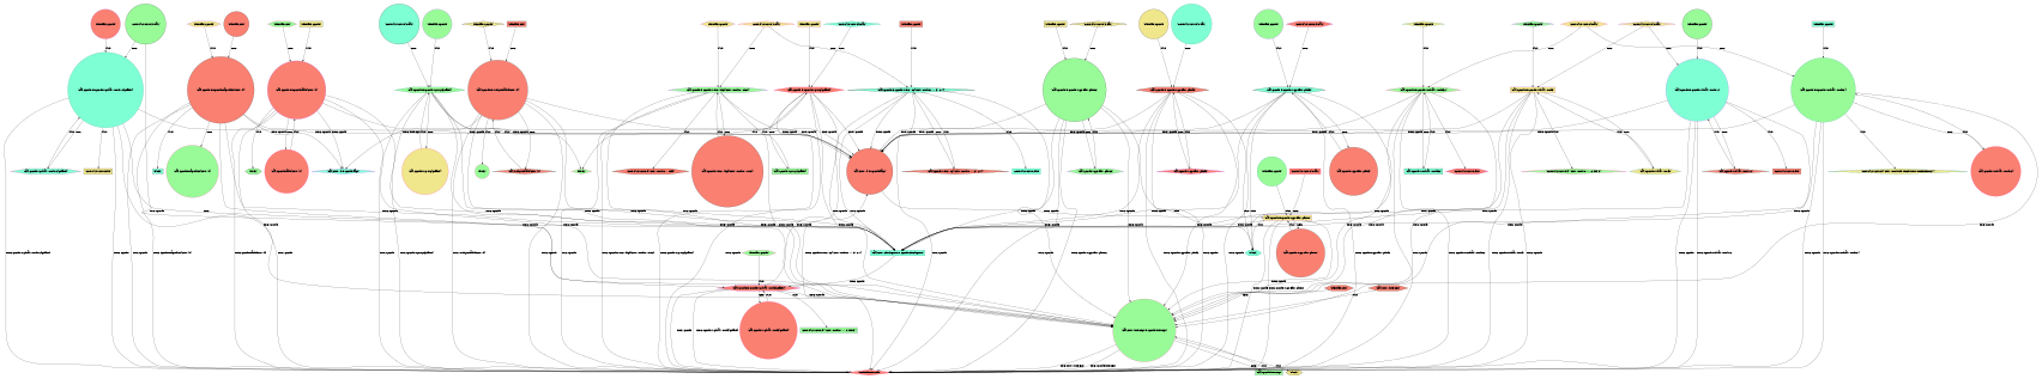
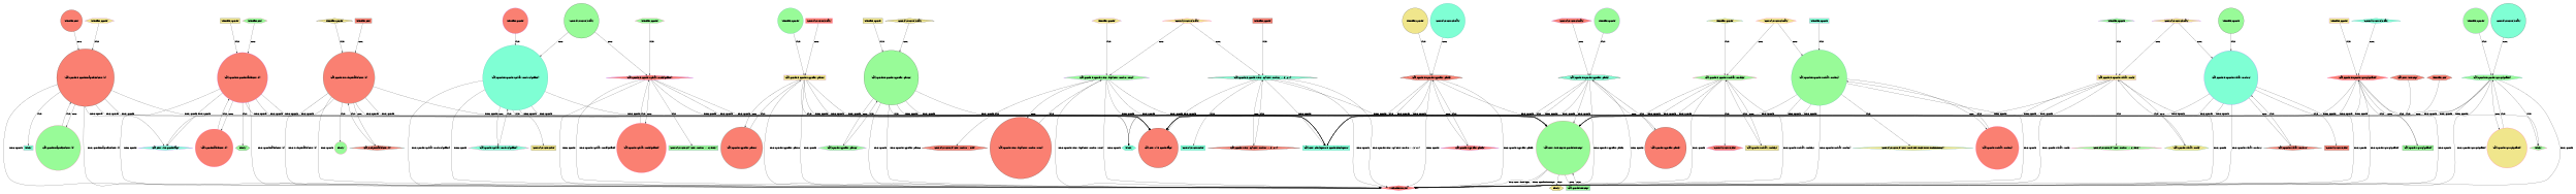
  digraph {
    node [color=black fillcolor=salmon shape=circle style=filled]
    n1 [color=deeppink fillcolor=palegreen label="(Call,ctxt->intercept = opcode.intercept)"]
    n2 [color=purple fillcolor=palegreen label="(Call,opcode.intercept)" shape=box]
    n3 [color=deeppink label="(MethodReturn,int)" shape=diamond]
    n4 [fillcolor=khaki label="(Block,)" shape=hexagon]
    n5 [fillcolor=aquamarine label="(Call,opcode = opcode.u.esc->op[(ctxt->modrm >> 3) & 7])" shape=diamond]
    n6 [label="(Call,ctxt->d |= opcode.flags)"]
    n7 [color=teal fillcolor=aquamarine label="(Call,ctxt->check_perm = opcode.check_perm)" shape=box]
    n8 [color=teal fillcolor=aquamarine label="(ControlStructure,else)" shape=box]
    n9 [label="(Call,opcode.u.esc->op[(ctxt->modrm >> 3) & 7])" shape=diamond]
    n10 [color=teal fillcolor=palegreen label="(Call,opcode = opcode.u.group[goffset])" shape=hexagon]
    n11 [color=deeppink fillcolor=khaki label="(Call,opcode.u.group[goffset])"]
    n12 [color=deeppink fillcolor=palegreen label="(Block,)" shape=diamond]
    n13 [color=purple fillcolor=palegreen label="(Call,opcode = opcode.u.esc->high[ctxt->modrm - 0xc0])" shape=hexagon]
    n14 [label="(Call,opcode.u.esc->high[ctxt->modrm - 0xc0])"]
    n15 [label="(ControlStructure,if (ctxt->modrm > 0xbf))" shape=hexagon]
    n16 [color=teal label="(Call,opcode = twobyte_table[ctxt->b])"]
    n17 [color=deeppink fillcolor=palegreen label="(Block,)"]
    n18 [color=purple fillcolor=aquamarine label="(Call,ctxt->d = opcode.flags)" shape=diamond]
    n19 [color=teal label="(Call,twobyte_table[ctxt->b])" shape=diamond]
    n20 [color=teal fillcolor=aquamarine label="(Call,opcode = opcode.u.gdual->mod012[goffset])"]
    n21 [color=deeppink fillcolor=aquamarine label="(Call,opcode.u.gdual->mod012[goffset])" shape=hexagon]
    n22 [fillcolor=khaki label="(ControlStructure,else)" shape=box]
    n23 [label="(Call,opcode = opcode_map_0f_38[ctxt->b])"]
    n24 [color=deeppink fillcolor=aquamarine label="(Block,)" shape=box]
    n25 [color=deeppink fillcolor=palegreen label="(Call,opcode_map_0f_38[ctxt->b])"]
    n26 [fillcolor=aquamarine label="(Call,opcode = opcode.u.gprefix->pfx_f2)" shape=hexagon]
    n27 [color=teal fillcolor=aquamarine label="(Block,)" shape=hexagon]
    n28 [label="(Call,opcode.u.gprefix->pfx_f2)"]
    n29 [color=purple fillcolor=khaki label="(Call,opcode = opcode.u.gprefix->pfx_no)" shape=box]
    n30 [color=teal label="(Call,opcode.u.gprefix->pfx_no)"]
    n31 [fillcolor=palegreen label="(Call,opcode = opcode.u.gprefix->pfx_66)"]
    n32 [color=purple fillcolor=palegreen label="(Call,opcode.u.gprefix->pfx_66)" shape=hexagon]
    n33 [label="(Call,opcode = opcode.u.gprefix->pfx_f3)" shape=hexagon]
    n34 [color=purple label="(Call,opcode.u.gprefix->pfx_f3)" shape=diamond]
-   n35 [color=purple label="(Call,opcode = opcode.u.gdual->mod3[goffset])" shape=hexagon]
+   n35 [color=purple label="(Call,opcode = opcode.u.gdual->mod3[goffset])" shape=diamond]
    n36 [color=deeppink label="(Call,opcode.u.gdual->mod3[goffset])"]
    n37 [color=purple fillcolor=palegreen label="(ControlStructure,if ((ctxt->modrm >> 6) == 3))" shape=box]
    n38 [color=teal fillcolor=palegreen label="(Call,opcode = opcode.u.mdual->mode64)"]
    n39 [color=teal fillcolor=khaki label="(ControlStructure,if (ctxt->mode == X86EMUL_MODE_PROT64))" shape=diamond]
    n40 [color=deeppink label="(Call,opcode.u.mdual->mode64)"]
    n41 [color=deeppink fillcolor=palegreen label="(Call,opcode = opcode.u.mdual->mode32)" shape=hexagon]
    n42 [color=purple label="(ControlStructure,else)" shape=hexagon]
-   n43 [fillcolor=aquamarine label="(Call,opcode.u.mdual->mode32)" shape=box]
+   n43 [fillcolor=khaki label="(Call,opcode.u.mdual->mode32)" shape=box]
    n44 [color=purple fillcolor=khaki label="(Call,opcode = opcode.u.idual->mod3)" shape=box]
    n45 [color=deeppink fillcolor=palegreen label="(ControlStructure,if ((ctxt->modrm >> 6) == 3))" shape=diamond]
    n46 [color=teal fillcolor=khaki label="(Call,opcode.u.idual->mod3)" shape=hexagon]
    n47 [color=deeppink label="(Call,opcode = opcode.u.group[goffset])" shape=hexagon]
    n48 [fillcolor=palegreen label="(Call,opcode.u.group[goffset])" shape=box]
    n49 [color=purple label="(Call,opcode = opcode_table[ctxt->b])"]
    n50 [fillcolor=palegreen label="(Block,)" shape=hexagon]
    n51 [color=deeppink label="(Call,opcode_table[ctxt->b])"]
    n52 [color=purple fillcolor=aquamarine label="(Call,opcode = opcode.u.idual->mod012)"]
    n53 [color=teal label="(Call,opcode.u.idual->mod012)" shape=diamond]
    n54 [color=teal label="(ControlStructure,else)" shape=box]
    n55 [color=teal label="(Identifier,ctxt)" shape=box]
    n56 [fillcolor=khaki label="(Identifier,opcode)"]
    n57 [color=purple fillcolor=khaki label="(Identifier,opcode)" shape=hexagon]
    n58 [color=purple fillcolor=palegreen label="(Identifier,opcode)"]
    n59 [label="(Call,ctxt->intercept)" shape=hexagon]
    n60 [color=deeppink fillcolor=palegreen label="(Identifier,ctxt)" shape=hexagon]
    n61 [color=purple fillcolor=palegreen label="(Identifier,opcode)" shape=diamond]
    n62 [color=purple label="(ControlStructure,break;)" shape=hexagon]
    n63 [fillcolor=khaki label="(ControlStructure,break;)" shape=diamond]
    n64 [fillcolor=khaki label="(Identifier,opcode)" shape=diamond]
    n65 [color=deeppink label="(ControlStructure,break;)" shape=box]
    n66 [label="(Identifier,ctxt)" shape=hexagon]
    n67 [color=teal fillcolor=aquamarine label="(ControlStructure,break;)"]
    n68 [fillcolor=khaki label="(Identifier,opcode)" shape=box]
    n69 [color=purple fillcolor=khaki label="(Identifier,opcode)" shape=box]
    n70 [color=deeppink fillcolor=khaki label="(ControlStructure,break;)" shape=hexagon]
    n71 [color=deeppink fillcolor=palegreen label="(Identifier,opcode)" shape=hexagon]
    n72 [color=teal fillcolor=khaki label="(Identifier,opcode)" shape=diamond]
    n73 [fillcolor=palegreen label="(Identifier,opcode)"]
    n74 [color=teal fillcolor=aquamarine label="(ControlStructure,break;)" shape=diamond]
    n75 [color=purple fillcolor=khaki label="(ControlStructure,break;)" shape=diamond]
    n76 [color=purple label="(Identifier,opcode)"]
    n77 [label="(Identifier,ctxt)"]
    n78 [color=deeppink fillcolor=khaki label="(ControlStructure,break;)" shape=diamond]
    n79 [color=purple fillcolor=khaki label="(Identifier,opcode)" shape=hexagon]
    n80 [fillcolor=palegreen label="(ControlStructure,break;)"]
    n81 [fillcolor=aquamarine label="(ControlStructure,break;)"]
    n82 [label="(Identifier,opcode)" shape=box]
    n83 [color=teal fillcolor=palegreen label="(Identifier,opcode)"]
    n84 [color=purple fillcolor=palegreen label="(Identifier,opcode)"]
    n85 [color=deeppink fillcolor=aquamarine label="(Identifier,opcode)" shape=box]
    n86 [fillcolor=khaki label="(Identifier,opcode)" shape=box]
    n1 -> n2 [label="CFG: "]
    n1 -> n3 [label="DDG: ctxt->intercept"]
    n1 -> n3 [label="DDG: opcode.intercept"]
    n1 -> n4 [label="AST: "]
    n2 -> n1 [label="AST: "]
    n5 -> n1 [label="DDG: opcode"]
    n5 -> n3 [label="DDG: opcode"]
    n5 -> n3 [label="DDG: opcode.u.esc->op[(ctxt->modrm >> 3) & 7]"]
    n5 -> n6 [label="DDG: opcode"]
    n5 -> n7 [label="DDG: opcode"]
    n5 -> n8 [label="AST: "]
    n5 -> n9 [label="CFG: "]
    n9 -> n5 [label="AST: "]
    n10 -> n1 [label="DDG: opcode"]
    n10 -> n3 [label="DDG: opcode.u.group[goffset]"]
    n10 -> n3 [label="DDG: opcode"]
    n10 -> n6 [label="DDG: opcode"]
    n10 -> n7 [label="DDG: opcode"]
    n10 -> n11 [label="CFG: "]
    n10 -> n12 [label="AST: "]
    n11 -> n10 [label="AST: "]
    n13 -> n1 [label="DDG: opcode"]
    n13 -> n3 [label="DDG: opcode.u.esc->high[ctxt->modrm - 0xc0]"]
    n13 -> n3 [label="DDG: opcode"]
    n13 -> n6 [label="DDG: opcode"]
    n13 -> n7 [label="DDG: opcode"]
    n13 -> n14 [label="CFG: "]
    n13 -> n15 [label="AST: "]
    n14 -> n13 [label="AST: "]
    n16 -> n1 [label="DDG: opcode"]
    n16 -> n3 [label="DDG: twobyte_table[ctxt->b]"]
    n16 -> n3 [label="DDG: opcode"]
    n16 -> n6 [label="DDG: opcode"]
    n16 -> n7 [label="DDG: opcode"]
    n16 -> n17 [label="AST: "]
-   n16 -> n18 [label="DDG: intercept"]
+   n16 -> n18 [label="DDG: opcode"]
    n16 -> n19 [label="CFG: "]
    n19 -> n16 [label="AST: "]
    n20 -> n1 [label="DDG: opcode"]
    n20 -> n3 [label="DDG: opcode.u.gdual->mod012[goffset]"]
    n20 -> n3 [label="DDG: opcode"]
    n20 -> n6 [label="DDG: opcode"]
    n20 -> n7 [label="DDG: opcode"]
    n20 -> n21 [label="CFG: "]
    n20 -> n22 [label="AST: "]
    n21 -> n20 [label="AST: "]
    n23 -> n1 [label="DDG: opcode"]
    n23 -> n3 [label="DDG: opcode_map_0f_38[ctxt->b]"]
    n23 -> n3 [label="DDG: opcode"]
    n23 -> n6 [label="DDG: opcode"]
    n23 -> n7 [label="DDG: opcode"]
    n23 -> n18 [label="DDG: opcode"]
    n23 -> n24 [label="AST: "]
    n23 -> n25 [label="CFG: "]
+   n25 -> n23 [label="AST: "]
    n26 -> n1 [label="DDG: opcode"]
    n26 -> n3 [label="DDG: opcode"]
    n26 -> n3 [label="DDG: opcode.u.gprefix->pfx_f2"]
    n26 -> n6 [label="DDG: opcode"]
    n26 -> n7 [label="DDG: opcode"]
    n26 -> n27 [label="AST: "]
    n26 -> n28 [label="CFG: "]
    n28 -> n26 [label="AST: "]
    n29 -> n1 [label="DDG: opcode"]
    n29 -> n3 [label="DDG: opcode.u.gprefix->pfx_no"]
    n29 -> n3 [label="DDG: opcode"]
-   n6 -> n29 [label="DDG: opcode"]
+   n29 -> n6 [label="DDG: opcode"]
    n29 -> n7 [label="DDG: opcode"]
    n29 -> n27 [label="AST: "]
    n29 -> n30 [label="CFG: "]
    n30 -> n29 [label="AST: "]
    n31 -> n1 [label="DDG: opcode"]
    n31 -> n3 [label="DDG: opcode.u.gprefix->pfx_66"]
    n31 -> n3 [label="DDG: opcode"]
    n31 -> n6 [label="DDG: opcode"]
    n31 -> n7 [label="DDG: opcode"]
    n31 -> n27 [label="AST: "]
    n31 -> n32 [label="CFG: "]
    n32 -> n31 [label="AST: "]
    n33 -> n1 [label="DDG: opcode"]
    n33 -> n3 [label="DDG: opcode.u.gprefix->pfx_f3"]
    n33 -> n3 [label="DDG: opcode"]
    n33 -> n6 [label="DDG: opcode"]
    n33 -> n7 [label="DDG: opcode"]
    n33 -> n27 [label="AST: "]
    n33 -> n34 [label="CFG: "]
    n34 -> n33 [label="AST: "]
    n35 -> n1 [label="DDG: opcode"]
    n35 -> n3 [label="DDG: opcode"]
    n35 -> n3 [label="DDG: opcode.u.gdual->mod3[goffset]"]
    n35 -> n6 [label="DDG: opcode"]
-   n7 -> n35 [label="DDG: opcode"]
+   n35 -> n7 [label="DDG: opcode"]
    n35 -> n36 [label="CFG: "]
    n35 -> n37 [label="AST: "]
    n36 -> n35 [label="AST: "]
    n38 -> n1 [label="DDG: opcode"]
    n38 -> n3 [label="DDG: opcode.u.mdual->mode64"]
    n38 -> n3 [label="DDG: opcode"]
    n38 -> n6 [label="DDG: opcode"]
    n38 -> n7 [label="DDG: opcode"]
    n38 -> n39 [label="AST: "]
    n38 -> n40 [label="CFG: "]
    n40 -> n38 [label="AST: "]
    n41 -> n1 [label="DDG: opcode"]
    n41 -> n3 [label="DDG: opcode"]
    n41 -> n3 [label="DDG: opcode.u.mdual->mode32"]
    n41 -> n6 [label="DDG: opcode"]
    n41 -> n7 [label="DDG: opcode"]
    n41 -> n42 [label="AST: "]
    n41 -> n43 [label="CFG: "]
    n43 -> n41 [label="AST: "]
    n44 -> n1 [label="DDG: opcode"]
    n44 -> n3 [label="DDG: opcode.u.idual->mod3"]
    n44 -> n3 [label="DDG: opcode"]
    n44 -> n6 [label="DDG: opcode"]
    n44 -> n7 [label="DDG: opcode"]
    n44 -> n45 [label="AST: "]
    n44 -> n46 [label="CFG: "]
    n46 -> n44 [label="AST: "]
    n47 -> n1 [label="DDG: opcode"]
    n47 -> n3 [label="DDG: opcode.u.group[goffset]"]
    n47 -> n3 [label="DDG: opcode"]
    n47 -> n6 [label="DDG: opcode"]
    n47 -> n7 [label="DDG: opcode"]
    n47 -> n12 [label="AST: "]
    n47 -> n48 [label="CFG: "]
    n48 -> n47 [label="AST: "]
    n49 -> n1 [label="DDG: opcode"]
    n49 -> n3 [label="DDG: opcode_table[ctxt->b]"]
    n49 -> n3 [label="DDG: opcode"]
    n49 -> n6 [label="DDG: opcode"]
    n49 -> n7 [label="DDG: opcode"]
    n49 -> n18 [label="DDG: opcode"]
    n49 -> n50 [label="AST: "]
    n49 -> n51 [label="CFG: "]
    n51 -> n49 [label="AST: "]
    n52 -> n1 [label="DDG: opcode"]
    n52 -> n3 [label="DDG: opcode.u.idual->mod012"]
    n52 -> n3 [label="DDG: opcode"]
    n52 -> n6 [label="DDG: opcode"]
    n52 -> n7 [label="DDG: opcode"]
    n52 -> n53 [label="CFG: "]
    n52 -> n54 [label="AST: "]
    n53 -> n52 [label="AST: "]
    n55 -> n16 [label="CFG: "]
    n56 -> n33 [label="AST: "]
    n57 -> n23 [label="AST: "]
    n58 -> n10 [label="AST: "]
    n59 -> n1 [label="AST: "]
    n60 -> n49 [label="CFG: "]
    n61 -> n44 [label="AST: "]
    n62 -> n26 [label="CFG: "]
    n63 -> n31 [label="CFG: "]
    n64 -> n16 [label="AST: "]
    n65 -> n29 [label="CFG: "]
    n66 -> n1 [label="CFG: "]
    n67 -> n33 [label="CFG: "]
    n68 -> n49 [label="AST: "]
    n69 -> n47 [label="AST: "]
    n70 -> n38 [label="CFG: "]
    n70 -> n41 [label="CFG: "]
    n71 -> n35 [label="AST: "]
    n72 -> n41 [label="AST: "]
    n73 -> n52 [label="AST: "]
    n74 -> n47 [label="CFG: "]
    n75 -> n44 [label="CFG: "]
    n75 -> n52 [label="CFG: "]
    n76 -> n20 [label="AST: "]
    n77 -> n23 [label="CFG: "]
    n78 -> n5 [label="CFG: "]
    n78 -> n13 [label="CFG: "]
    n79 -> n13 [label="AST: "]
    n80 -> n20 [label="CFG: "]
    n80 -> n35 [label="CFG: "]
    n81 -> n10 [label="CFG: "]
    n82 -> n5 [label="AST: "]
    n83 -> n29 [label="AST: "]
    n84 -> n26 [label="AST: "]
    n85 -> n38 [label="AST: "]
    n86 -> n31 [label="AST: "]
  }
